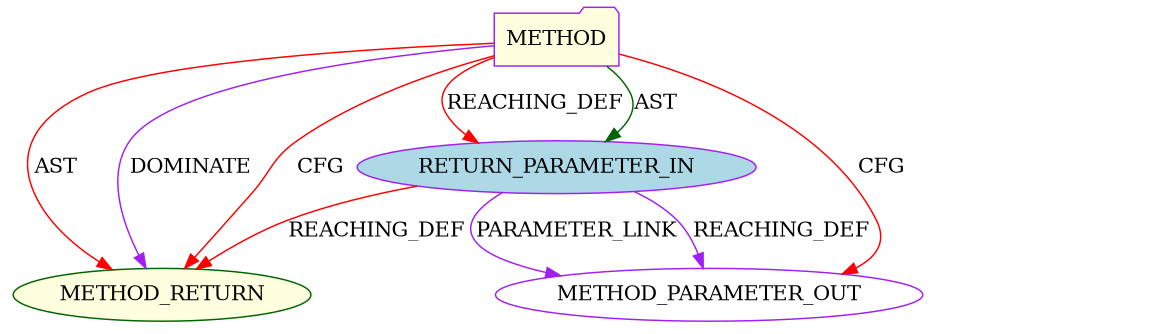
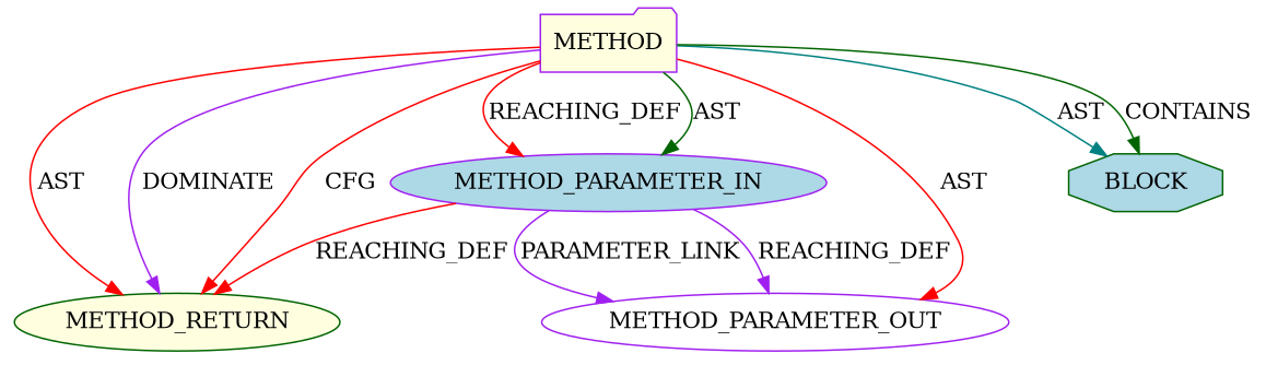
  digraph {
    node [CODE="<empty>" EVALUATION_STRATEGY=BY_VALUE ORDER=1 TYPE_FULL_NAME=ANY color=purple fillcolor=lightyellow shape=ellipse style=filled]
    edge [color=red]
    n1 [CODE=RET ORDER=2 color=darkgreen label=METHOD_RETURN]
    n2 [AST_PARENT_FULL_NAME="<global>" AST_PARENT_TYPE=NAMESPACE_BLOCK FILENAME="<empty>" FULL_NAME=vmalloc_to_page IS_EXTERNAL=true NAME=vmalloc_to_page ORDER=0 label=METHOD shape=folder EVALUATION_STRATEGY="" TYPE_FULL_NAME=""]
    n3 [CODE=p1 INDEX=1 IS_VARIADIC=false NAME=p1 fillcolor=white label=METHOD_PARAMETER_OUT]
-   n4 [CODE=p1 INDEX=1 IS_VARIADIC=false NAME=p1 fillcolor=lightblue label=RETURN_PARAMETER_IN]
+   n4 [CODE=p1 INDEX=1 IS_VARIADIC=false NAME=p1 fillcolor=lightblue label=METHOD_PARAMETER_IN]
+   n5 [ARGUMENT_INDEX=1 color=darkgreen fillcolor=lightblue label=BLOCK shape=octagon EVALUATION_STRATEGY=""]
    n2 -> n1 [label=AST]
    n2 -> n1 [color=purple label=DOMINATE]
    n2 -> n1 [label=CFG]
-   n2 -> n3 [label=CFG]
+   n2 -> n3 [label=AST]
    n2 -> n4 [color=darkgreen label=AST]
    n2 -> n4 [label=REACHING_DEF]
+   n2 -> n5 [color=teal label=AST]
+   n2 -> n5 [color=darkgreen label=CONTAINS]
    n4 -> n1 [VARIABLE=p1 label=REACHING_DEF]
    n4 -> n3 [color=purple label=PARAMETER_LINK]
    n4 -> n3 [VARIABLE=p1 color=purple label=REACHING_DEF]
  }
